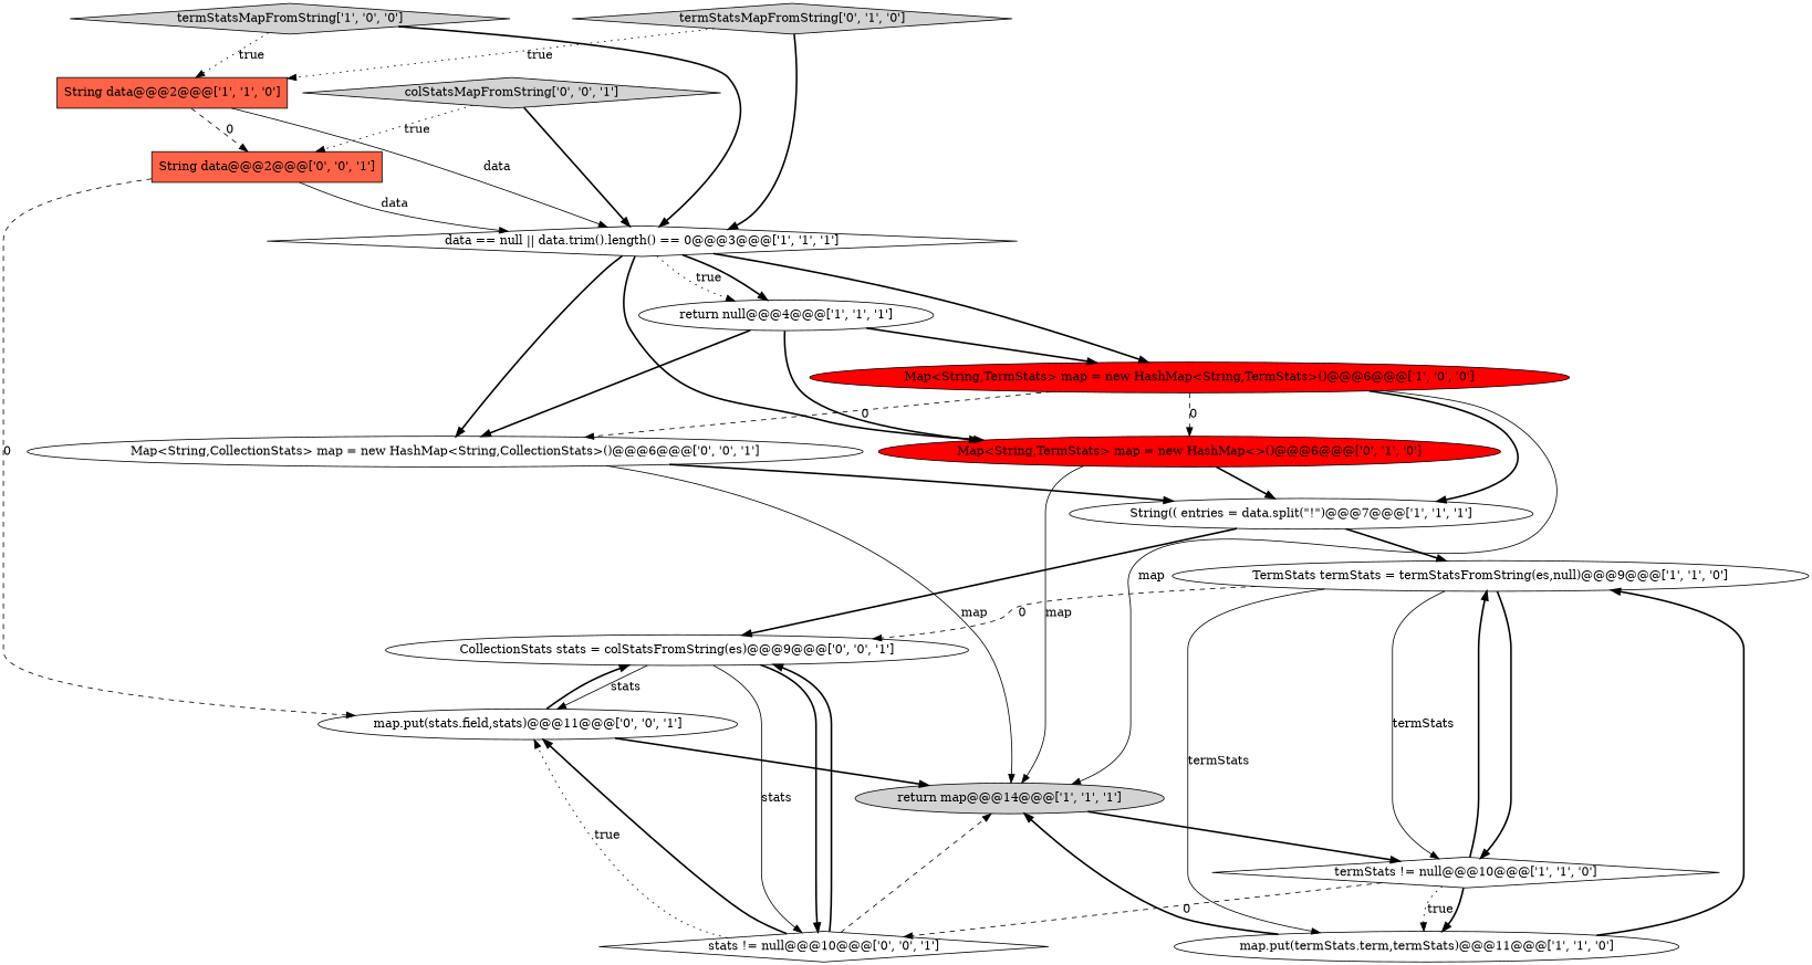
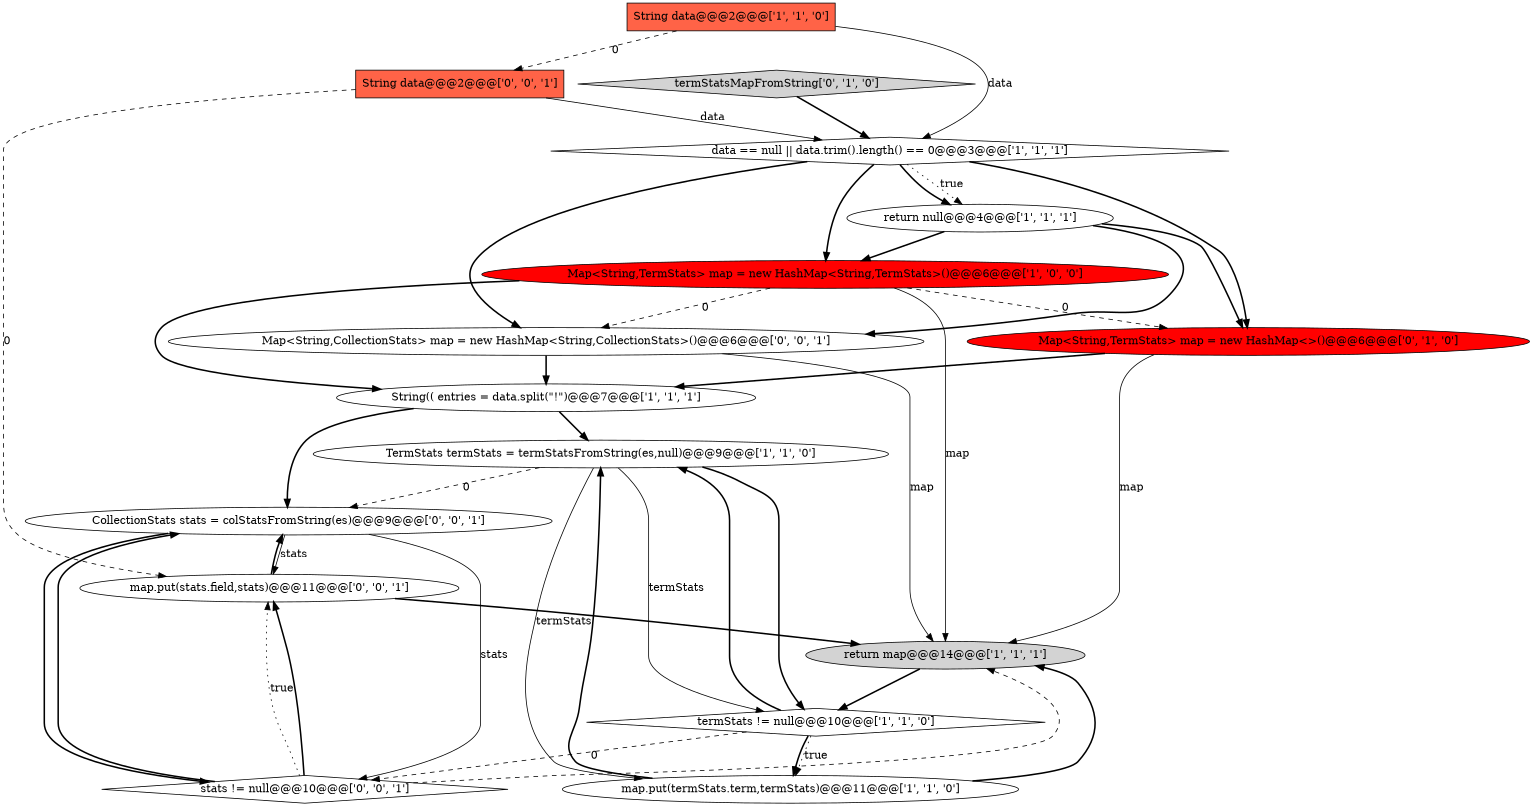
  digraph {
    node [fillcolor=white shape=ellipse style=filled]
    edge [style=bold]
    n1 [label="TermStats termStats = termStatsFromString(es,null)@@@9@@@['1', '1', '0']"]
    n2 [label="CollectionStats stats = colStatsFromString(es)@@@9@@@['0', '0', '1']"]
    n3 [label="map.put(termStats.term,termStats)@@@11@@@['1', '1', '0']"]
    n4 [label="termStats != null@@@10@@@['1', '1', '0']" shape=diamond]
    n5 [label="map.put(stats.field,stats)@@@11@@@['0', '0', '1']"]
    n6 [label="stats != null@@@10@@@['0', '0', '1']" shape=diamond]
    n7 [fillcolor=lightgray label="return map@@@14@@@['1', '1', '1']"]
    n8 [fillcolor=tomato label="String data@@@2@@@['1', '1', '0']" shape=box]
    n9 [label="data == null || data.trim().length() == 0@@@3@@@['1', '1', '1']" shape=diamond]
    n10 [fillcolor=tomato label="String data@@@2@@@['0', '0', '1']" shape=box]
    n11 [fillcolor=red label="Map<String,TermStats> map = new HashMap<String,TermStats>()@@@6@@@['1', '0', '0']"]
    n12 [fillcolor=red label="Map<String,TermStats> map = new HashMap<>()@@@6@@@['0', '1', '0']"]
    n13 [label="Map<String,CollectionStats> map = new HashMap<String,CollectionStats>()@@@6@@@['0', '0', '1']"]
    n14 [label="return null@@@4@@@['1', '1', '1']"]
    n15 [label="String(( entries = data.split(\"!\")@@@7@@@['1', '1', '1']"]
-   n16 [fillcolor=lightgray label="termStatsMapFromString['1', '0', '0']" shape=diamond]
    n17 [fillcolor=lightgray label="termStatsMapFromString['0', '1', '0']" shape=diamond]
-   n18 [fillcolor=lightgray label="colStatsMapFromString['0', '0', '1']" shape=diamond]
    n1 -> n2 [label=0 style=dashed]
    n1 -> n3 [label=termStats style=solid]
    n1 -> n4
    n1 -> n4 [label=termStats style=solid]
    n2 -> n5 [label=stats style=solid]
    n2 -> n6 [label=stats style=solid]
    n2 -> n6
    n3 -> n1
    n3 -> n7
    n4 -> n1
    n4 -> n3 [label=true style=dotted]
    n4 -> n3
    n4 -> n6 [label=0 style=dashed]
    n5 -> n2
    n5 -> n7
    n6 -> n2
    n6 -> n5 [label=true style=dotted]
    n6 -> n5
    n6 -> n7 [style=dashed]
    n7 -> n4
    n8 -> n9 [label=data style=solid]
    n8 -> n10 [label=0 style=dashed]
    n9 -> n11
    n9 -> n12
    n9 -> n13
    n9 -> n14 [label=true style=dotted]
    n9 -> n14
    n10 -> n5 [label=0 style=dashed]
    n10 -> n9 [label=data style=solid]
    n11 -> n7 [label=map style=solid]
    n11 -> n12 [label=0 style=dashed]
    n11 -> n13 [label=0 style=dashed]
    n11 -> n15
    n12 -> n7 [label=map style=solid]
    n12 -> n15
    n13 -> n7 [label=map style=solid]
    n13 -> n15
    n14 -> n11
    n14 -> n12
    n14 -> n13
    n15 -> n1
    n15 -> n2
-   n16 -> n8 [label=true style=dotted]
-   n16 -> n9
-   n17 -> n8 [label=true style=dotted]
    n17 -> n9
-   n18 -> n9
-   n18 -> n10 [label=true style=dotted]
  }
